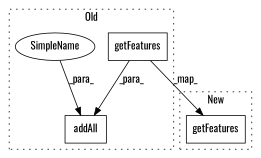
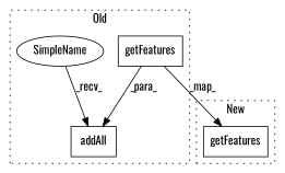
  digraph {
    fontname=Oswald
    node [a=32 l=13 shape=box fontname=Oswald]
    edge [fontname=Oswald]
    n1 [label=getFeatures s=10967]
    n2 [l="7,1" label=addAll s="10946,10980"]
    n3 [a=42 l=8 label=SimpleName s=10937 shape=ellipse]
    n4 [label=getFeatures s=10944]
    subgraph cluster_1 {
      label=Old
      style=dotted
      n1
      n2
      n3
    }
    subgraph cluster_2 {
      label=New
      style=dotted
      n4
    }
    n1 -> n2 [label=_para_]
    n1 -> n4 [label=_map_]
-   n3 -> n2 [label=_para_]
+   n3 -> n2 [label=_recv_]
  }
